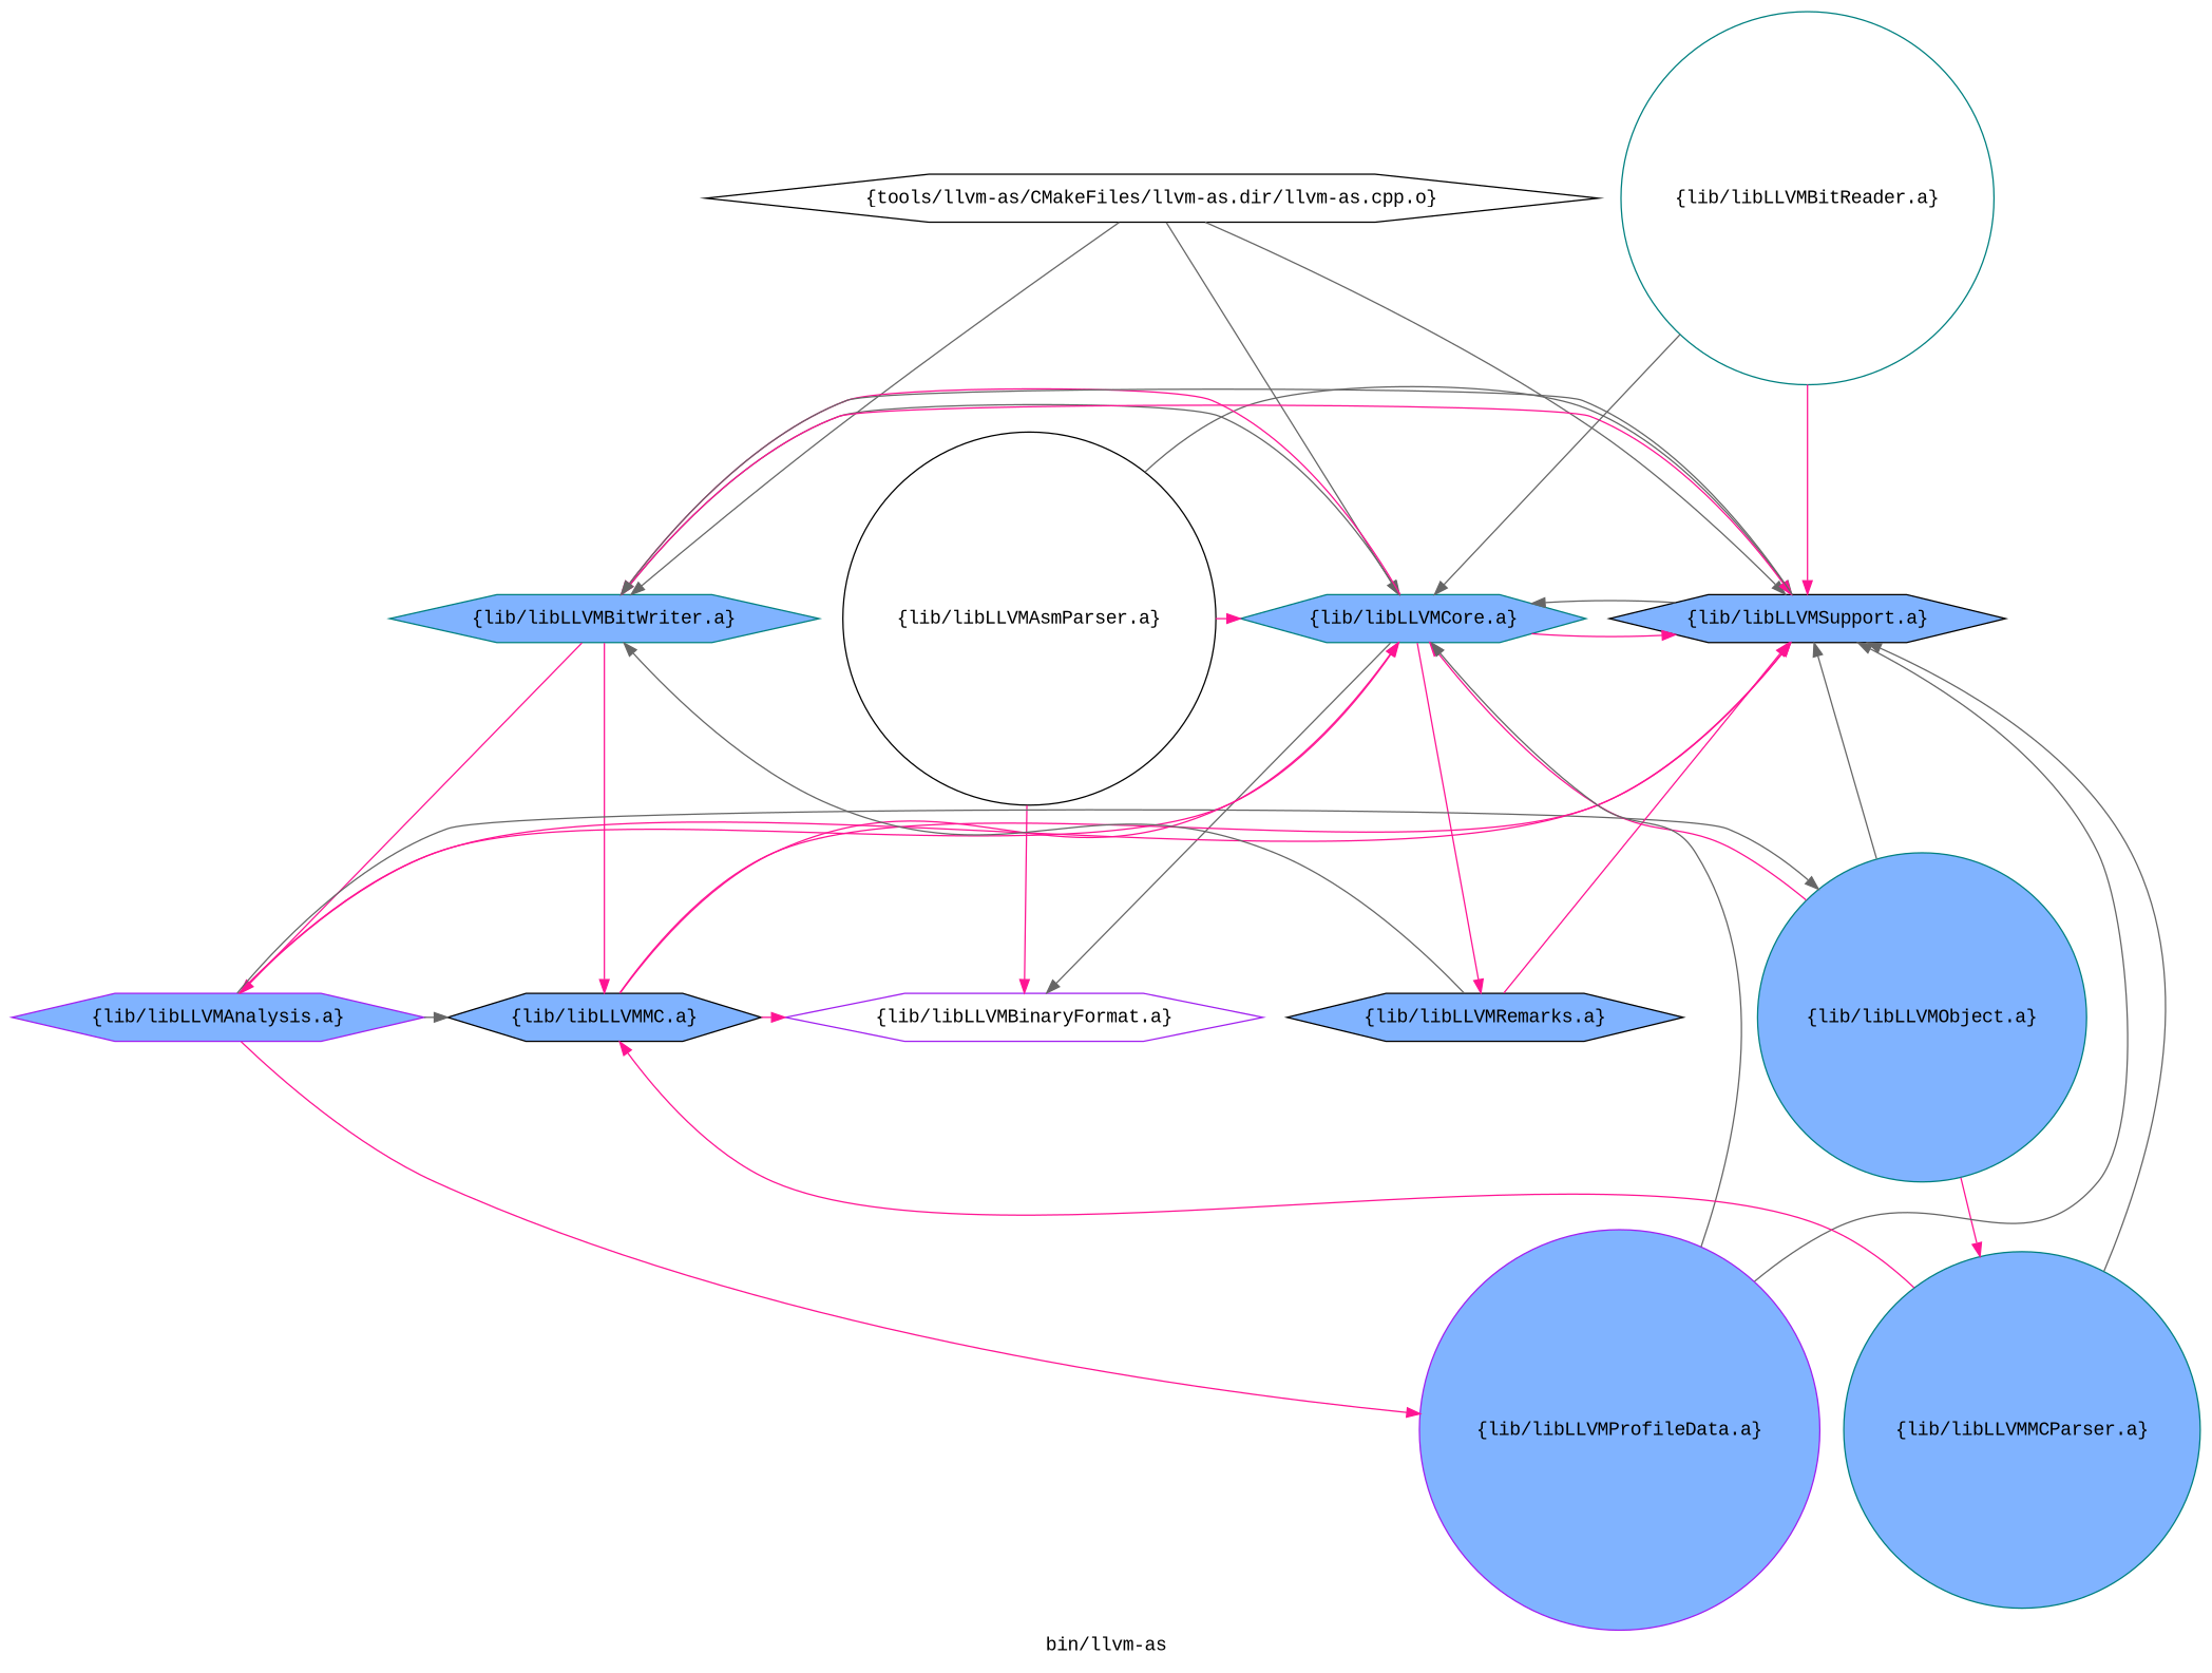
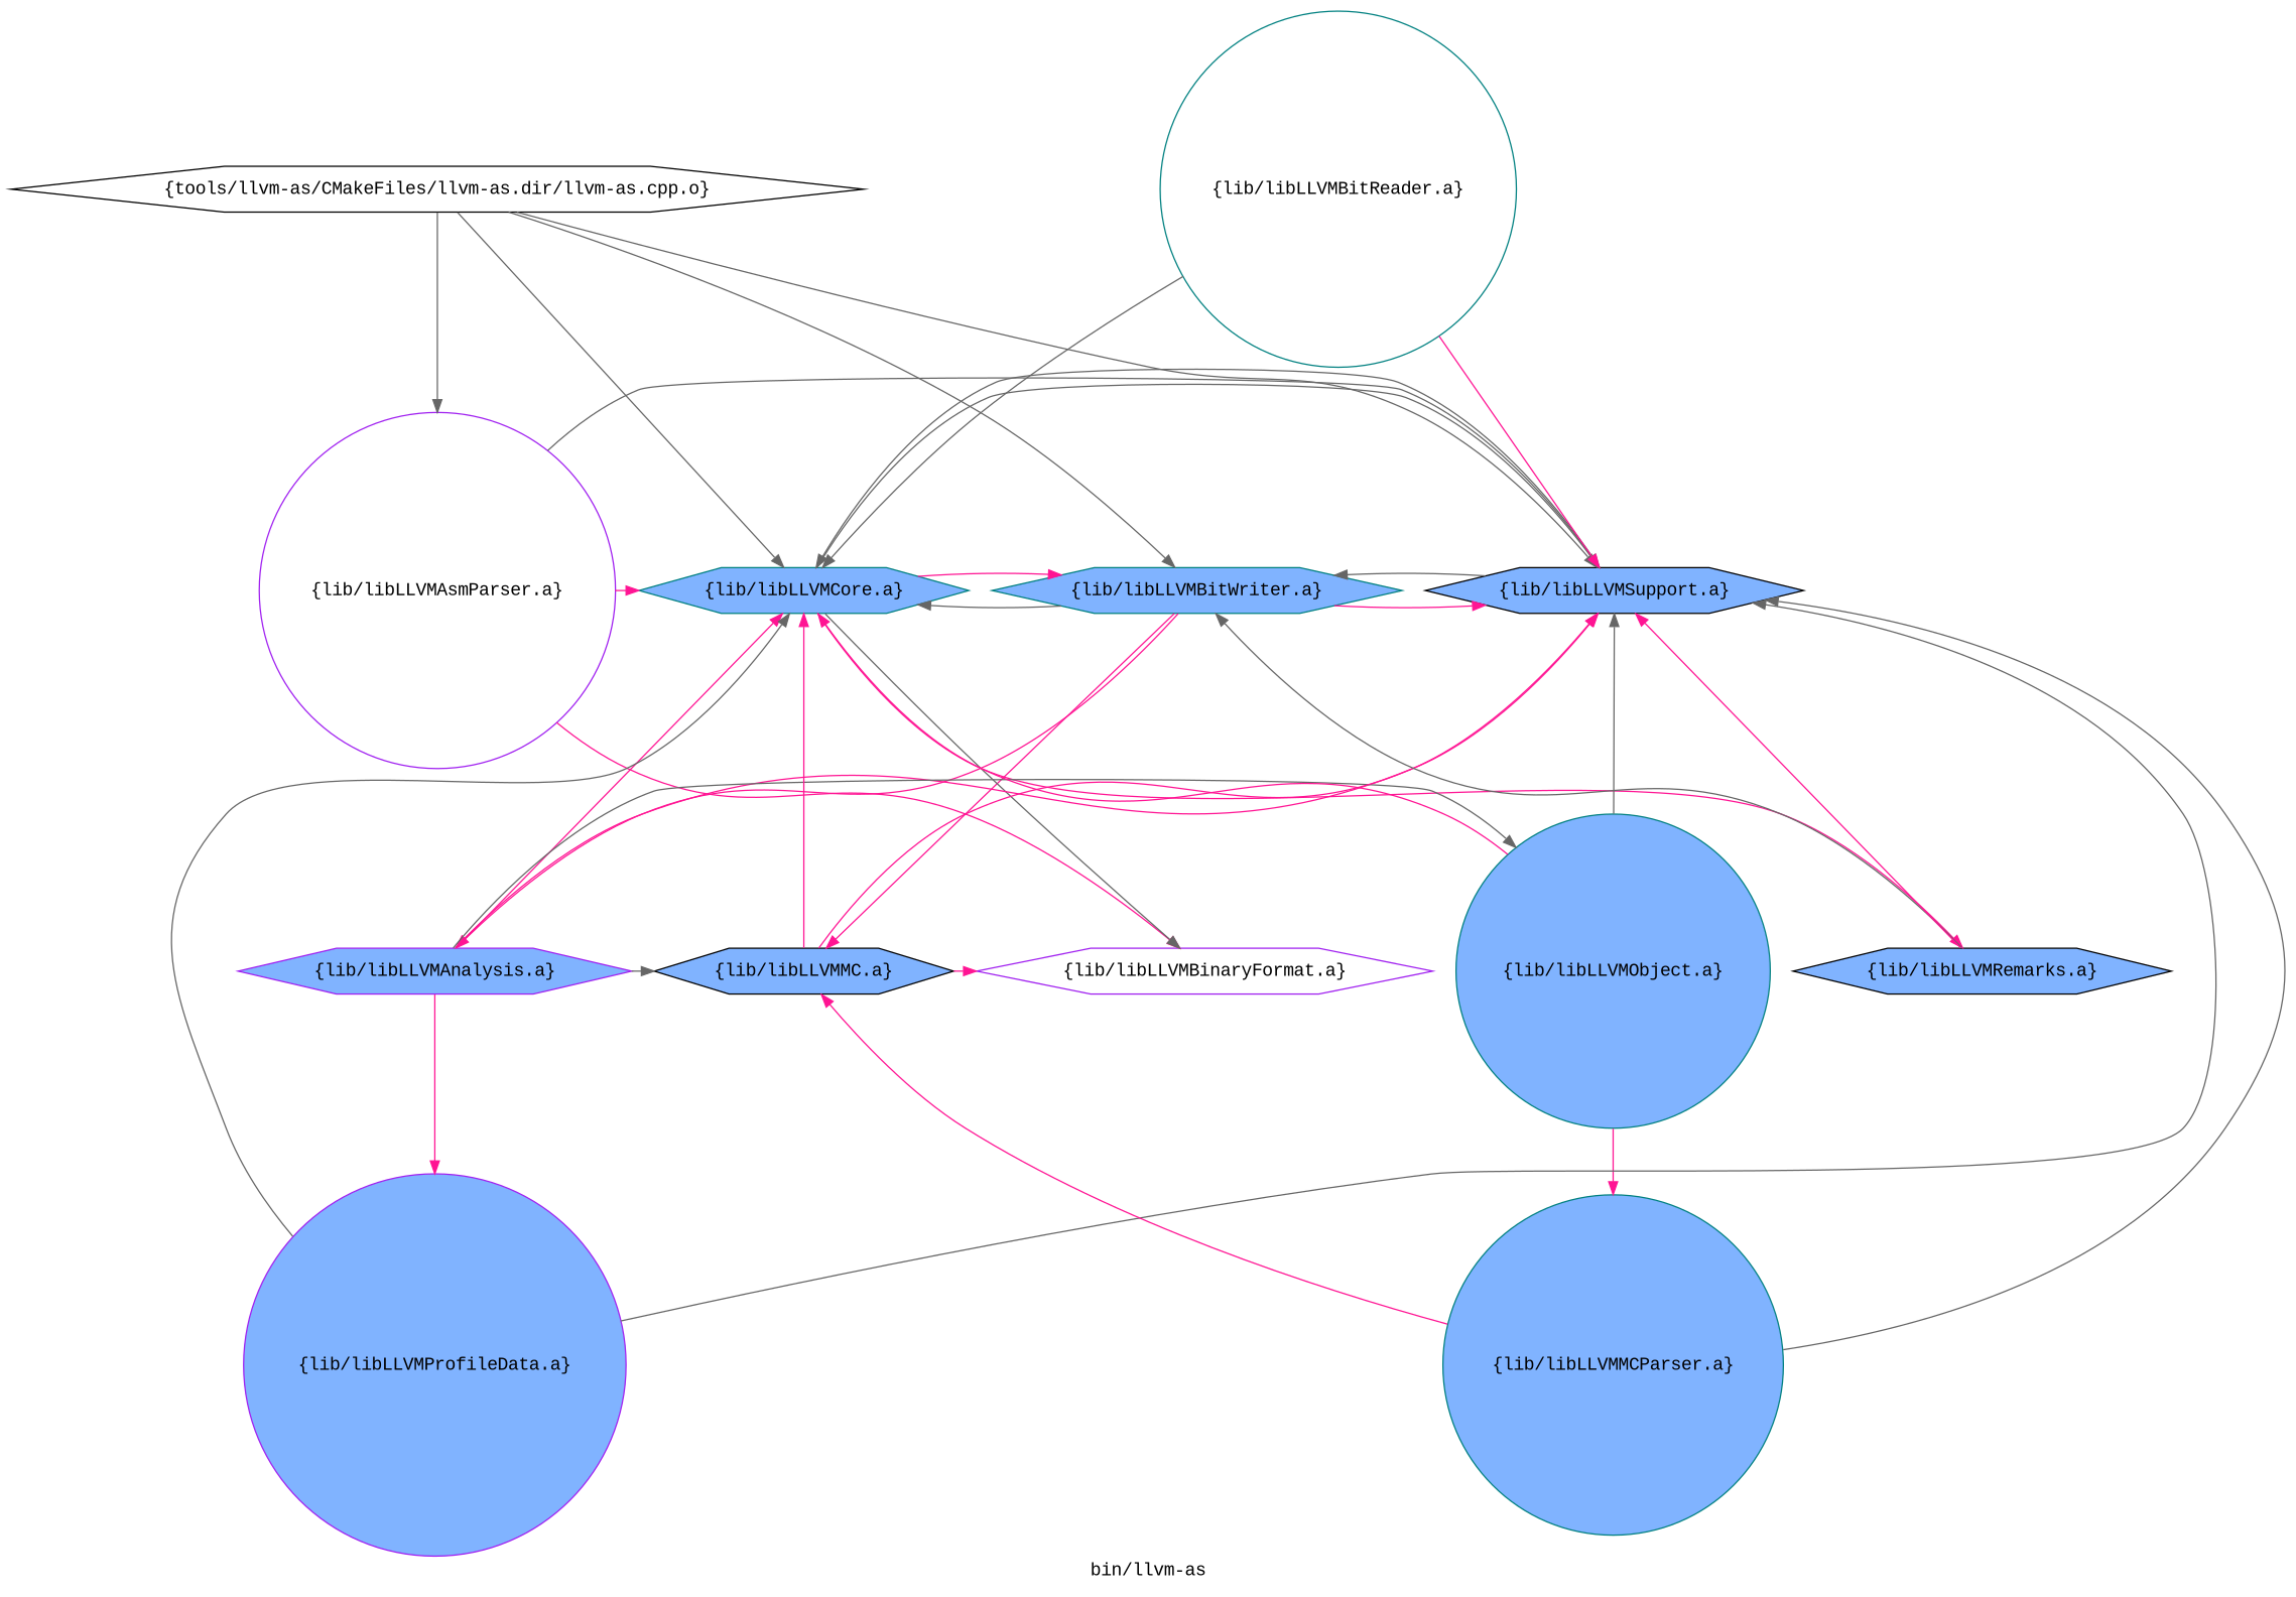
  digraph {
    fontname="Liberation Mono"
    label="bin/llvm-as"
    rankdir=TB
    node [color=teal fontname="Liberation Mono" group=1 shape=hexagon fillcolor="0.600000 0.5 1" style=filled]
    edge [color=deeppink fontname="Liberation Mono"]
    n1 [color=black group=0 label="{tools/llvm-as/CMakeFiles/llvm-as.dir/llvm-as.cpp.o}" fillcolor="" style=""]
-   n2 [color=black group=0 label="{lib/libLLVMAsmParser.a}" shape=circle fillcolor="" style=""]
+   n2 [color=purple group=0 label="{lib/libLLVMAsmParser.a}" shape=circle fillcolor="" style=""]
    n3 [label="{lib/libLLVMBitWriter.a}"]
    n4 [label="{lib/libLLVMCore.a}"]
    n5 [color=black label="{lib/libLLVMSupport.a}"]
    n6 [color=purple group=0 label="{lib/libLLVMBinaryFormat.a}" fillcolor="" style=""]
    n7 [color=purple label="{lib/libLLVMAnalysis.a}"]
    n8 [label="{lib/libLLVMObject.a}" shape=circle]
    n9 [color=black label="{lib/libLLVMMC.a}"]
    n10 [color=black label="{lib/libLLVMRemarks.a}"]
    n11 [color=purple label="{lib/libLLVMProfileData.a}" shape=circle]
    n12 [label="{lib/libLLVMMCParser.a}" shape=circle]
    n13 [group=0 label="{lib/libLLVMBitReader.a}" shape=circle fillcolor="" style=""]
    subgraph sub_1 {
      rank=same
      n1
    }
    subgraph sub_2 {
      rank=same
      n2
      n3
      n4
      n5
    }
    subgraph sub_3 {
      rank=same
      n6
      n7
      n8
      n9
      n10
    }
+   n1 -> n2 [color=gray40]
    n1 -> n3 [color=gray40]
    n1 -> n4 [color=gray40]
    n1 -> n5 [color=gray40]
    n2 -> n4
    n2 -> n5 [color=gray40]
    n2 -> n6
    n3 -> n4 [color=gray40]
    n3 -> n5
    n3 -> n7
    n3 -> n9
    n4 -> n3
-   n4 -> n5
+   n4 -> n5 [color=gray40]
    n4 -> n6 [color=gray40]
    n4 -> n10
    n5 -> n3 [color=gray40]
    n5 -> n4 [color=gray40]
    n7 -> n4
    n7 -> n5
    n7 -> n8 [color=gray40]
    n7 -> n9 [color=gray40]
    n7 -> n11
    n8 -> n4
    n8 -> n5 [color=gray40]
    n8 -> n12
    n9 -> n4
    n9 -> n5
    n9 -> n6
    n10 -> n3 [color=gray40]
    n10 -> n5
    n11 -> n4 [color=gray40]
    n11 -> n5 [color=gray40]
    n12 -> n5 [color=gray40]
    n12 -> n9
    n13 -> n4 [color=gray40]
    n13 -> n5
  }
